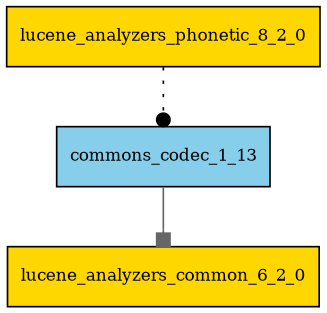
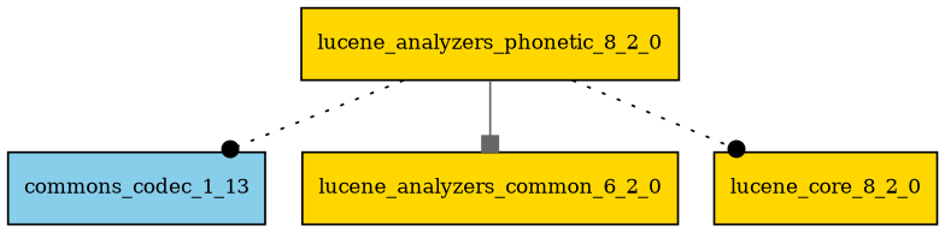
  digraph {
    node [fillcolor=gold fontsize=10.0 shape=box style=filled]
    edge [arrowhead=dot color=black style=dotted]
    commons_codec_1_13 [fillcolor=skyblue]
    lucene_analyzers_phonetic_8_2_0
    n3 [label=lucene_analyzers_common_6_2_0]
+   lucene_core_8_2_0
    lucene_analyzers_phonetic_8_2_0 -> commons_codec_1_13
-   commons_codec_1_13 -> n3 [arrowhead=box color=gray40 style=solid]
+   lucene_analyzers_phonetic_8_2_0 -> n3 [arrowhead=box color=gray40 style=solid]
+   lucene_analyzers_phonetic_8_2_0 -> lucene_core_8_2_0
  }
